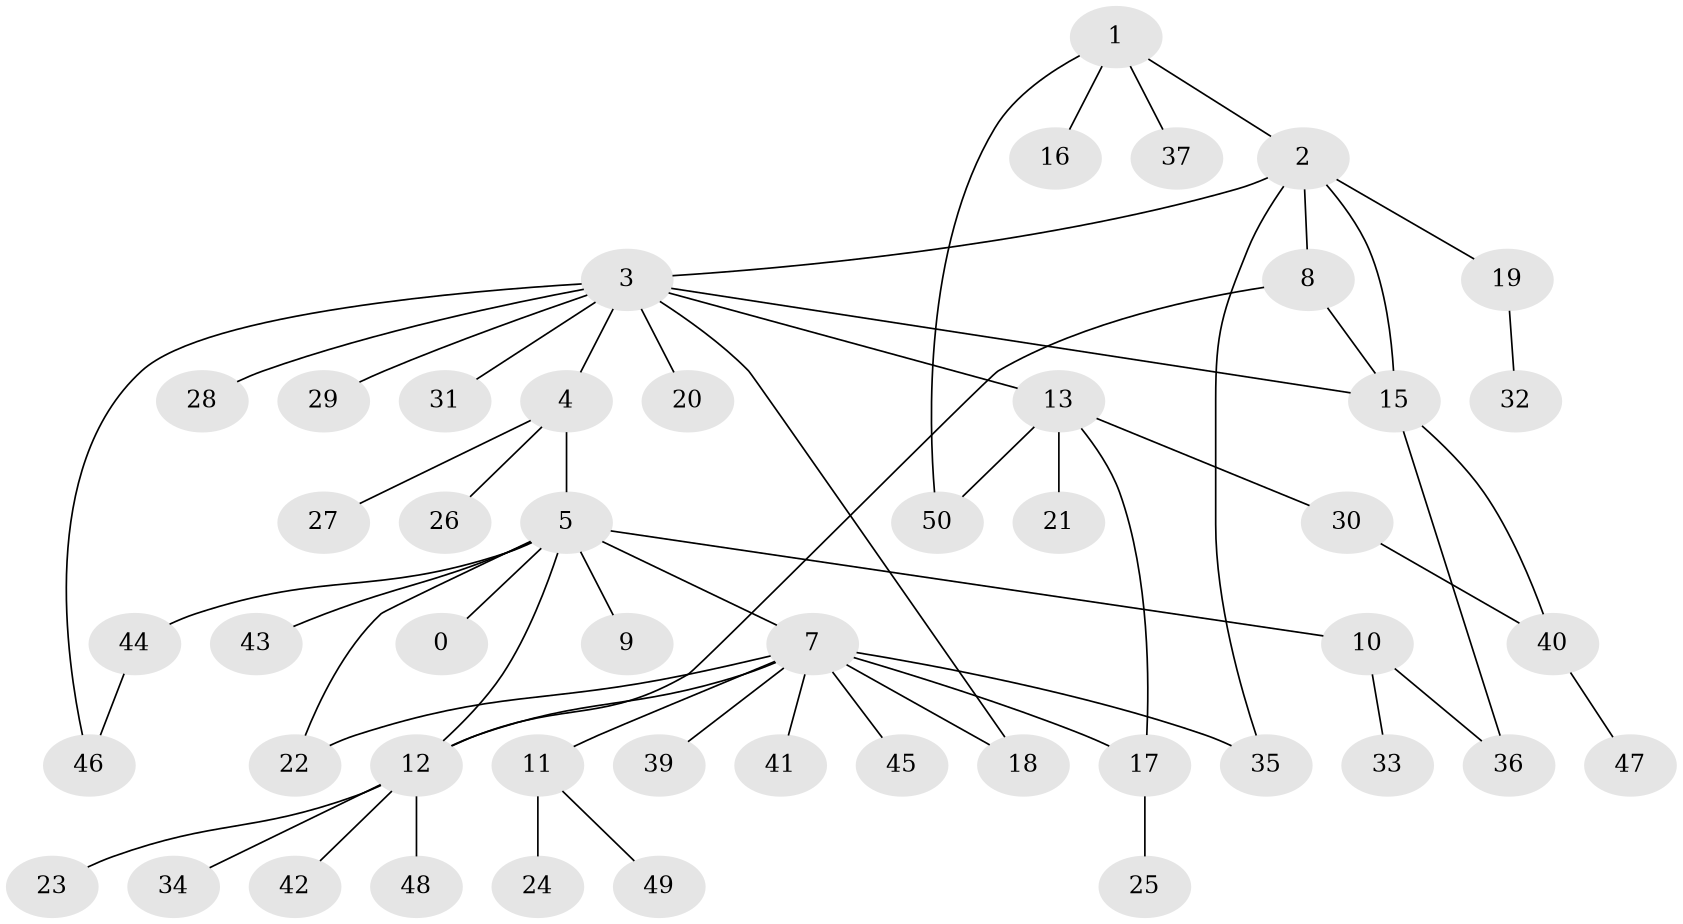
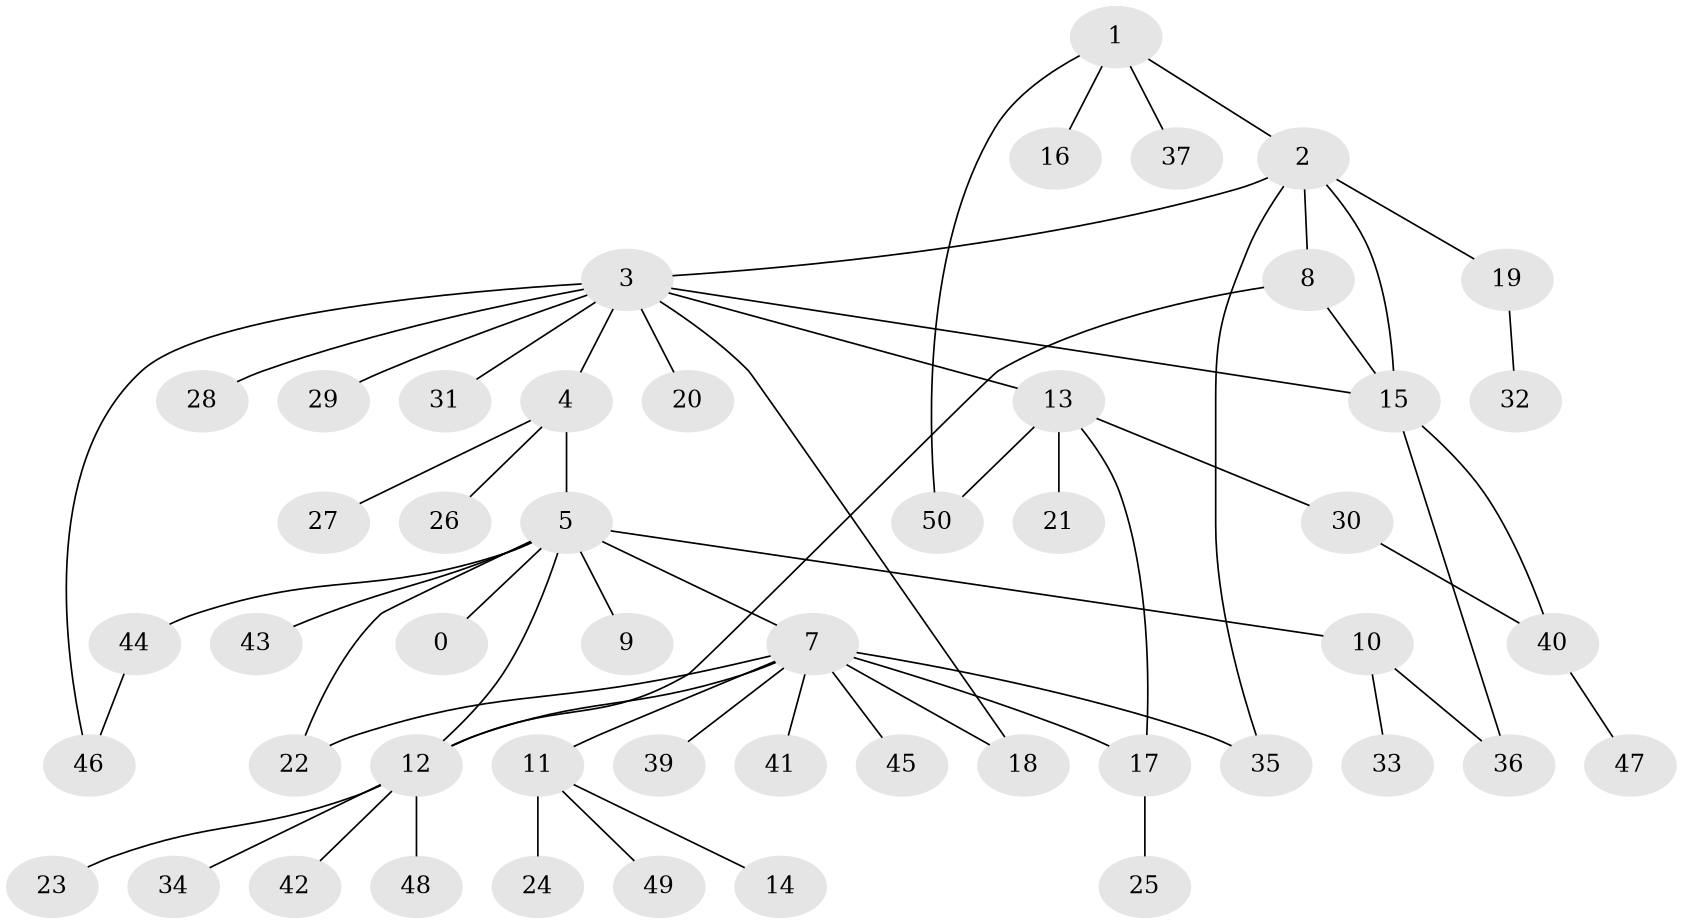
  graph {
    node [color=gray90 style=filled]
    edge [weight=1.0]
    1
    2
    16
    37
    50
    3
    8
    15
    19
    35
    4
    13
    18
    20
    28
    29
    31
    46
    12
    36
    40
    32
    5
    26
    27
    17
    21
    30
    n29 [label=0]
    7
    9
    10
    22
    43
    44
    11
    39
    41
    45
    33
    23
    34
    42
    48
+   14
    24
    49
    25
    47
    1 -- 2
    1 -- 16
    1 -- 37
    1 -- 50
    2 -- 3
    2 -- 8
    2 -- 15
    2 -- 19
    2 -- 35
    3 -- 15
    3 -- 4
    3 -- 13
    3 -- 18
    3 -- 20
    3 -- 28
    3 -- 29
    3 -- 31
    3 -- 46
    8 -- 15
    8 -- 12
    15 -- 36
    15 -- 40
    19 -- 32
    4 -- 5
    4 -- 26
    4 -- 27
    13 -- 50
    13 -- 17
    13 -- 21
    13 -- 30
    12 -- 23
    12 -- 34
    12 -- 42
    12 -- 48
    40 -- 47
    5 -- 12
    5 -- n29
    5 -- 7
    5 -- 9
    5 -- 10
    5 -- 22
    5 -- 43
    5 -- 44
    17 -- 25
    30 -- 40
    7 -- 35
    7 -- 18
    7 -- 12 [weight=2.0]
    7 -- 17
    7 -- 22
    7 -- 11
    7 -- 39
    7 -- 41
    7 -- 45
    10 -- 36
    10 -- 33
    44 -- 46
+   11 -- 14
    11 -- 24
    11 -- 49
  }
